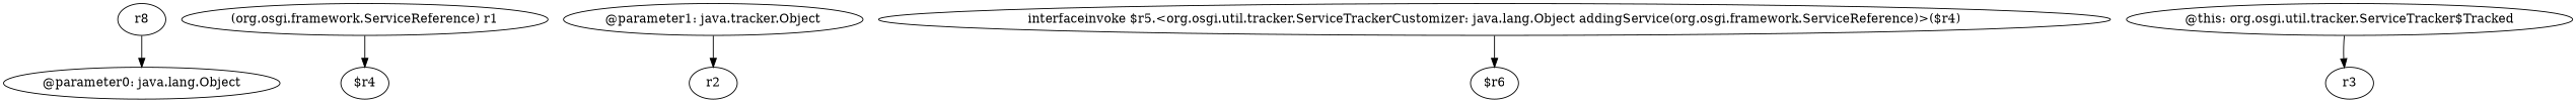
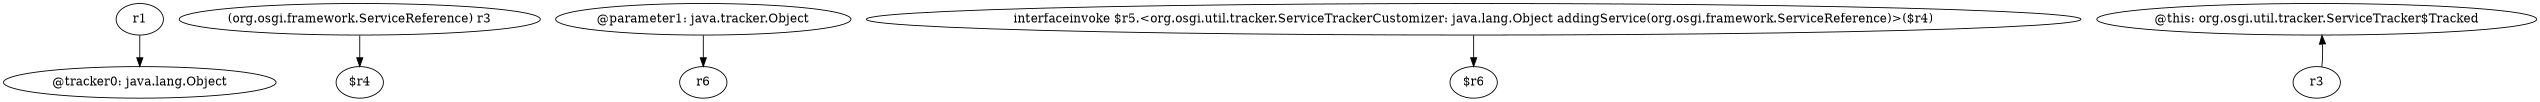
  digraph {
-   n1 [label="@parameter0: java.lang.Object"]
-   n2 [label=r8]
-   n3 [label="(org.osgi.framework.ServiceReference) r1"]
+   n1 [label="@tracker0: java.lang.Object"]
+   n2 [label=r1]
+   n3 [label="(org.osgi.framework.ServiceReference) r3"]
    n4 [label="$r4"]
    n5 [label="@parameter1: java.tracker.Object"]
-   n6 [label=r2]
+   n6 [label=r6]
    n7 [label="interfaceinvoke $r5.<org.osgi.util.tracker.ServiceTrackerCustomizer: java.lang.Object addingService(org.osgi.framework.ServiceReference)>($r4)"]
    n8 [label="$r6"]
    n9 [label="@this: org.osgi.util.tracker.ServiceTracker$Tracked"]
    n10 [label=r3]
    n2 -> n1
    n3 -> n4
    n5 -> n6
    n7 -> n8
-   n9 -> n10
+   n10 -> n9
  }
